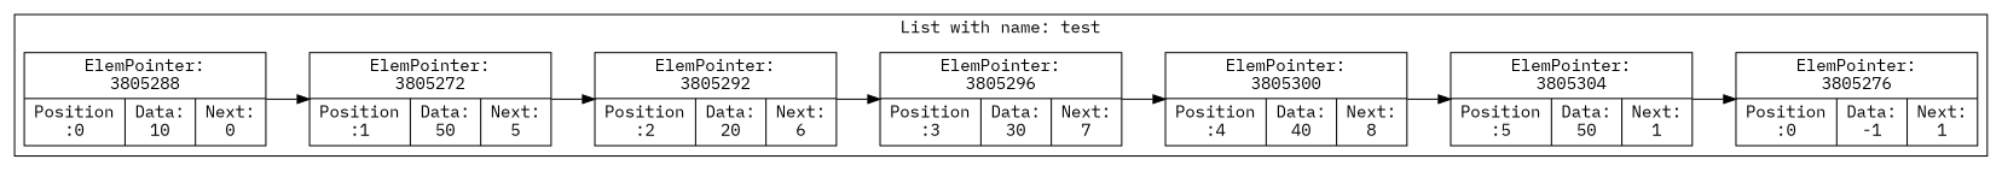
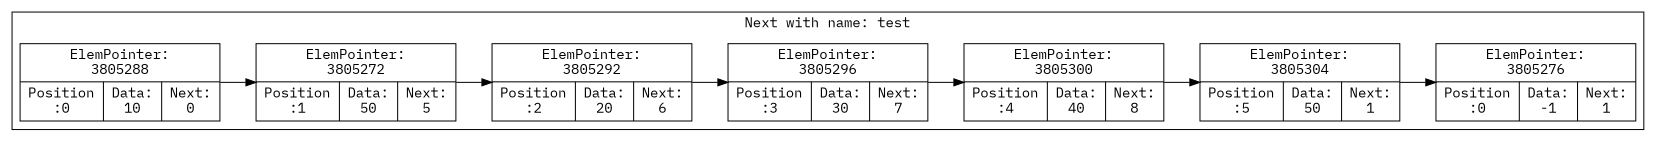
  digraph {
    rankdir=LR
    fontname="IBM Plex Mono"
    node [shape=record fontname="IBM Plex Mono"]
    edge [fontname="IBM Plex Mono"]
    n1 [label="ElemPointer:\n3805288 | {Position\n:0 | Data:\n10 | Next:\n0}"]
    n2 [label="ElemPointer:\n3805272 | {Position\n:1 | Data:\n50 | Next:\n5}"]
    n3 [label="ElemPointer:\n3805292 | {Position\n:2 | Data:\n20 | Next:\n6}"]
    n4 [label="ElemPointer:\n3805296 | {Position\n:3 | Data:\n30 | Next:\n7}"]
    n5 [label="ElemPointer:\n3805300 | {Position\n:4 | Data:\n40 | Next:\n8}"]
    n6 [label="ElemPointer:\n3805304 | {Position\n:5 | Data:\n50 | Next:\n1}"]
    n7 [label="ElemPointer:\n3805276 | {Position\n:0 | Data:\n-1 | Next:\n1}"]
    subgraph cluster_1 {
-     label="List with name: test"
+     label="Next with name: test"
      n1
      n2
      n3
      n4
      n5
      n6
      n7
    }
    n1 -> n2
    n2 -> n3
    n3 -> n4
    n4 -> n5
    n5 -> n6
    n6 -> n7
  }
